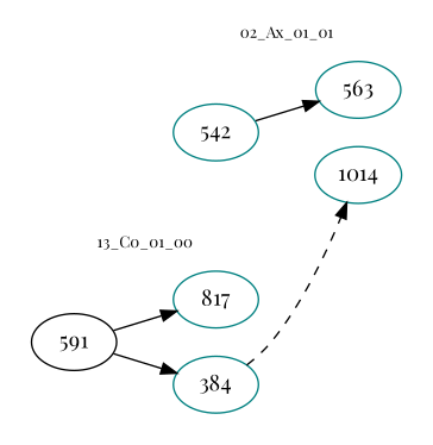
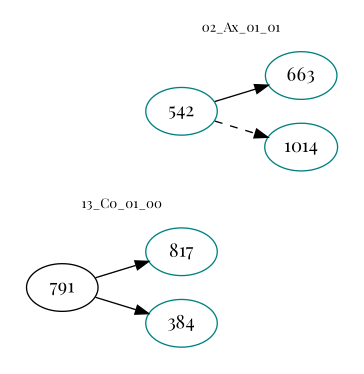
  digraph {
    fontname="Playfair Display"
    rankdir=LR
    node [color=teal fontname="Playfair Display"]
    edge [color=black fontname="Playfair Display" style=solid]
    n1 [label=542]
    n2 [label=1014]
-   n3 [label=563]
-   n4 [color=black label=591]
+   n3 [label=663]
+   n4 [color=black label=791]
    n5 [label=384]
    n6 [label=817]
    subgraph cluster_1 {
      color=white
      fontsize=10
      label="02_Ax_01_01"
      n1
      n2
      n3
    }
    subgraph cluster_2 {
      color=white
      fontsize=10
      label="13_C0_01_00"
      n4
      n5
      n6
    }
-   n5 -> n2 [style=dashed]
+   n1 -> n2 [style=dashed]
    n1 -> n3
    n4 -> n5
    n4 -> n6
  }
